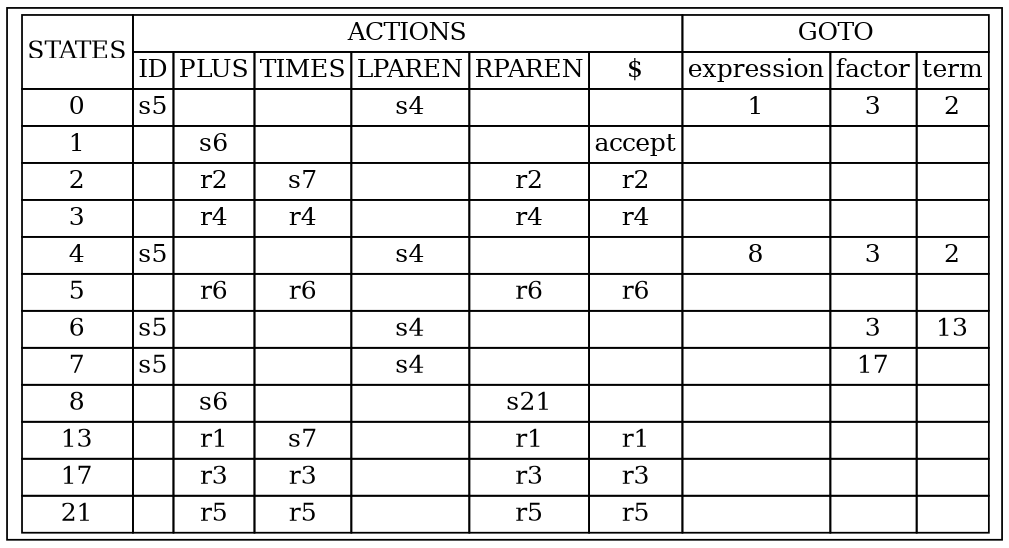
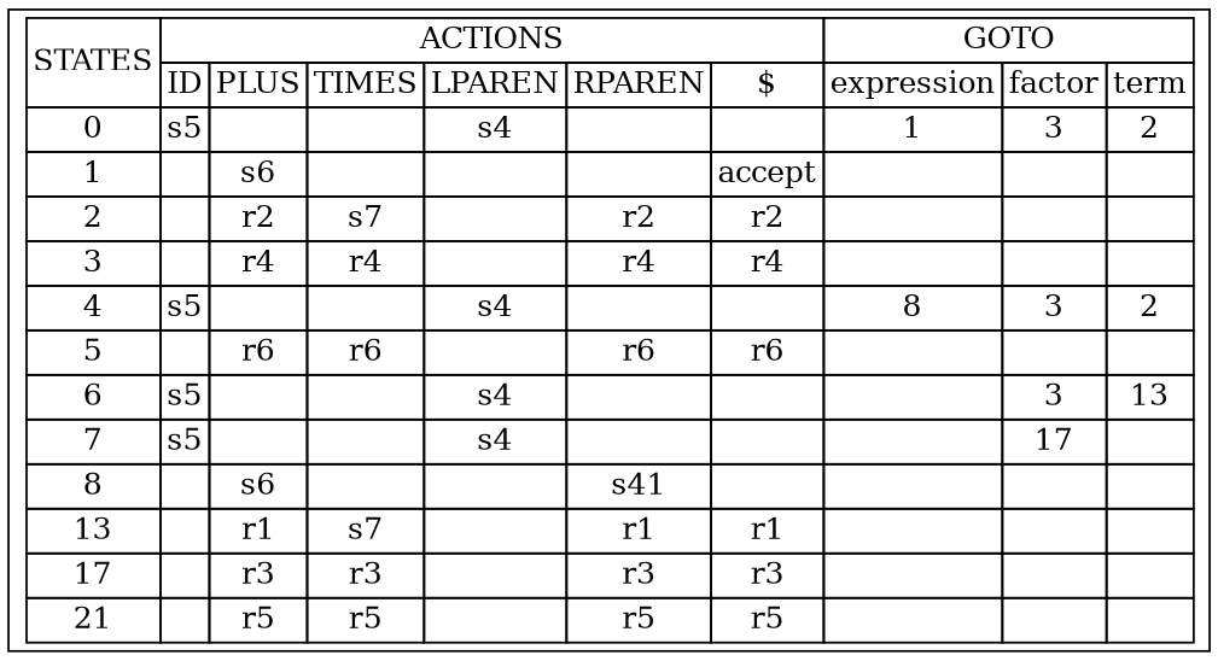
  digraph {
    rankdir=TB
-   n1 [label=<<table border="0" cellborder="1" cellspacing="0"><tr><td rowspan="2">STATES</td><td colspan="6">ACTIONS</td><td colspan="3">GOTO</td></tr><tr><td>ID</td><td>PLUS</td><td>TIMES</td><td>LPAREN</td><td>RPAREN</td><td>$</td><td>expression</td><td>factor</td><td>term</td></tr><tr><td>0</td><td>s5</td><td></td><td></td><td>s4</td><td></td><td></td><td>1</td><td>3</td><td>2</td></tr><tr><td>1</td><td></td><td>s6</td><td></td><td></td><td></td><td>accept</td><td></td><td></td><td></td></tr><tr><td>2</td><td></td><td>r2</td><td>s7</td><td></td><td>r2</td><td>r2</td><td></td><td></td><td></td></tr><tr><td>3</td><td></td><td>r4</td><td>r4</td><td></td><td>r4</td><td>r4</td><td></td><td></td><td></td></tr><tr><td>4</td><td>s5</td><td></td><td></td><td>s4</td><td></td><td></td><td>8</td><td>3</td><td>2</td></tr><tr><td>5</td><td></td><td>r6</td><td>r6</td><td></td><td>r6</td><td>r6</td><td></td><td></td><td></td></tr><tr><td>6</td><td>s5</td><td></td><td></td><td>s4</td><td></td><td></td><td></td><td>3</td><td>13</td></tr><tr><td>7</td><td>s5</td><td></td><td></td><td>s4</td><td></td><td></td><td></td><td>17</td><td></td></tr><tr><td>8</td><td></td><td>s6</td><td></td><td></td><td>s21</td><td></td><td></td><td></td><td></td></tr><tr><td>13</td><td></td><td>r1</td><td>s7</td><td></td><td>r1</td><td>r1</td><td></td><td></td><td></td></tr><tr><td>17</td><td></td><td>r3</td><td>r3</td><td></td><td>r3</td><td>r3</td><td></td><td></td><td></td></tr><tr><td>21</td><td></td><td>r5</td><td>r5</td><td></td><td>r5</td><td>r5</td><td></td><td></td><td></td></tr></table>> shape=record]
+   n1 [label=<<table border="0" cellborder="1" cellspacing="0"><tr><td rowspan="2">STATES</td><td colspan="6">ACTIONS</td><td colspan="3">GOTO</td></tr><tr><td>ID</td><td>PLUS</td><td>TIMES</td><td>LPAREN</td><td>RPAREN</td><td>$</td><td>expression</td><td>factor</td><td>term</td></tr><tr><td>0</td><td>s5</td><td></td><td></td><td>s4</td><td></td><td></td><td>1</td><td>3</td><td>2</td></tr><tr><td>1</td><td></td><td>s6</td><td></td><td></td><td></td><td>accept</td><td></td><td></td><td></td></tr><tr><td>2</td><td></td><td>r2</td><td>s7</td><td></td><td>r2</td><td>r2</td><td></td><td></td><td></td></tr><tr><td>3</td><td></td><td>r4</td><td>r4</td><td></td><td>r4</td><td>r4</td><td></td><td></td><td></td></tr><tr><td>4</td><td>s5</td><td></td><td></td><td>s4</td><td></td><td></td><td>8</td><td>3</td><td>2</td></tr><tr><td>5</td><td></td><td>r6</td><td>r6</td><td></td><td>r6</td><td>r6</td><td></td><td></td><td></td></tr><tr><td>6</td><td>s5</td><td></td><td></td><td>s4</td><td></td><td></td><td></td><td>3</td><td>13</td></tr><tr><td>7</td><td>s5</td><td></td><td></td><td>s4</td><td></td><td></td><td></td><td>17</td><td></td></tr><tr><td>8</td><td></td><td>s6</td><td></td><td></td><td>s41</td><td></td><td></td><td></td><td></td></tr><tr><td>13</td><td></td><td>r1</td><td>s7</td><td></td><td>r1</td><td>r1</td><td></td><td></td><td></td></tr><tr><td>17</td><td></td><td>r3</td><td>r3</td><td></td><td>r3</td><td>r3</td><td></td><td></td><td></td></tr><tr><td>21</td><td></td><td>r5</td><td>r5</td><td></td><td>r5</td><td>r5</td><td></td><td></td><td></td></tr></table>> shape=record]
  }
